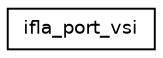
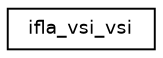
  digraph {
    rankdir=LR
-   n1 [color=black fillcolor=white fontname=Helvetica fontsize=10 height=0.2 label=ifla_port_vsi shape=record style=filled width=0.4]
+   n1 [color=black fillcolor=white fontname=Helvetica fontsize=10 height=0.2 label=ifla_vsi_vsi shape=record style=filled width=0.4]
  }
